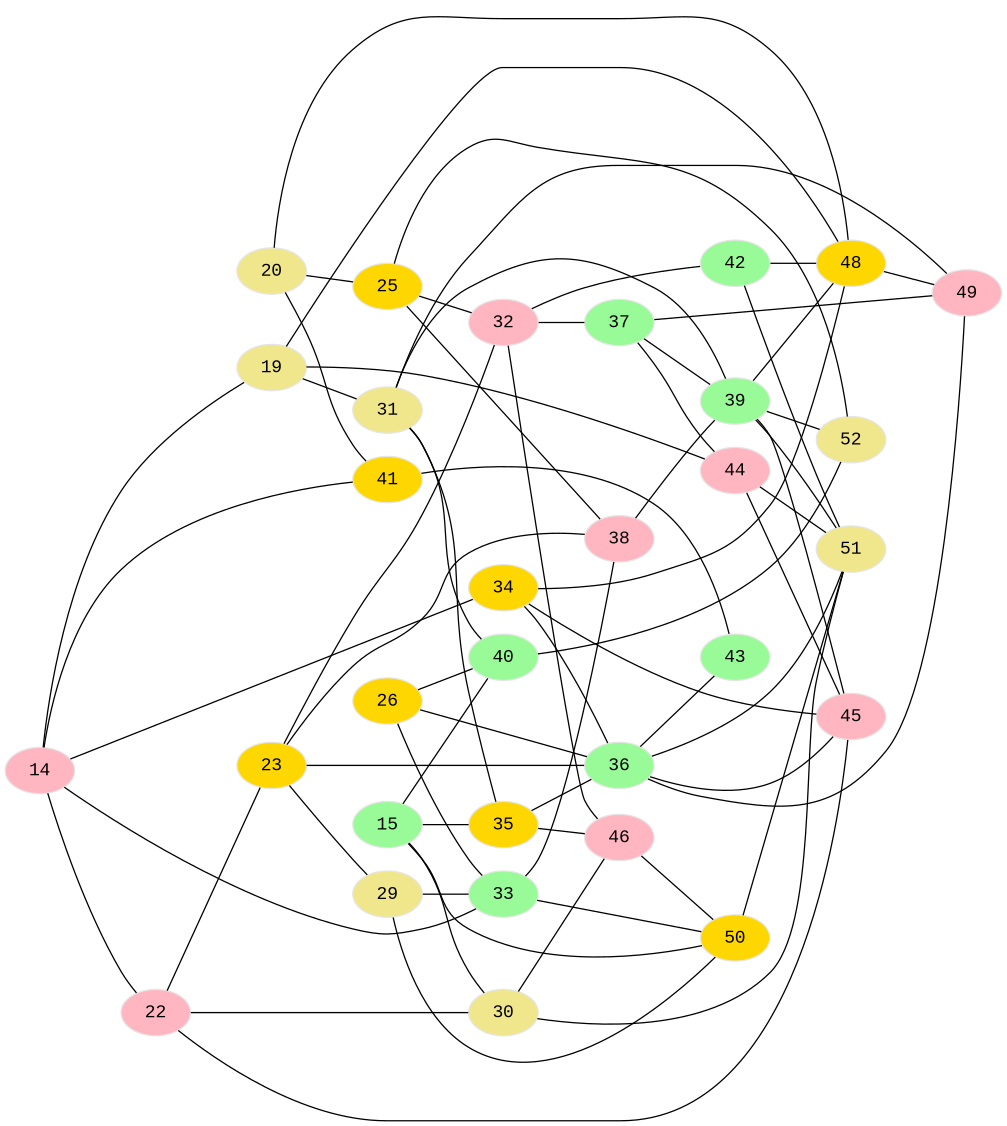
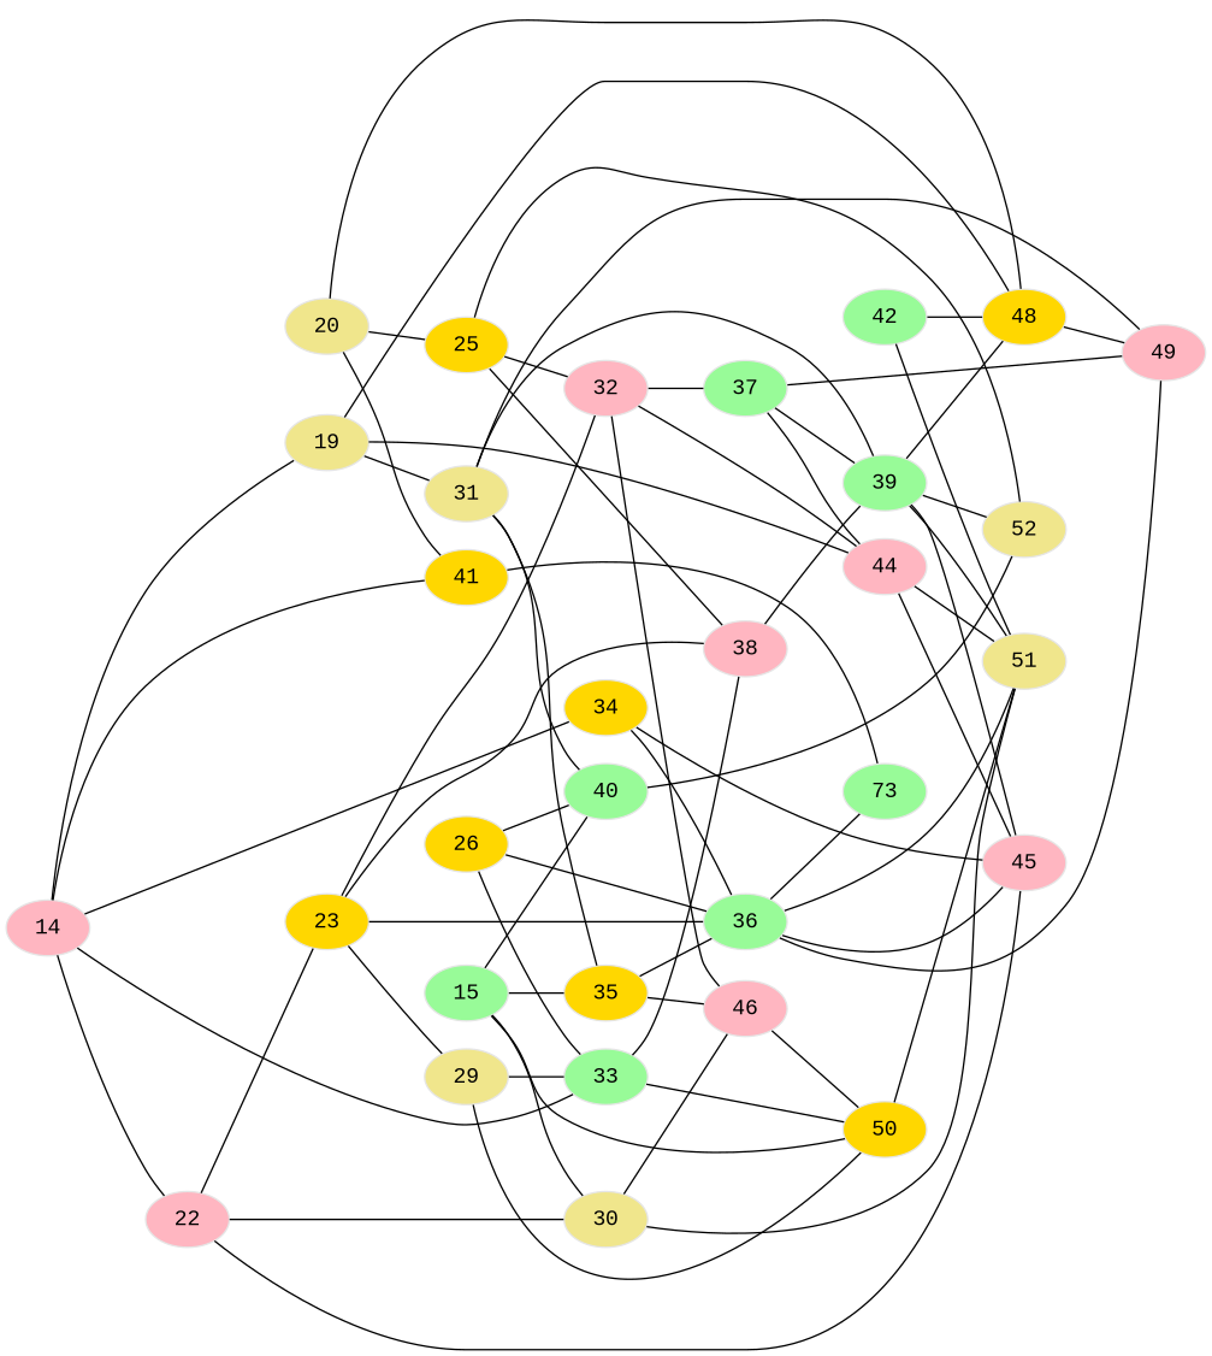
  graph {
    fontname="Liberation Mono"
    rankdir=LR
    node [color=gray90 fillcolor=lightpink fontname="Liberation Mono" style=filled]
    edge [fontname="Liberation Mono"]
    14 [super="+4"]
    19 [fillcolor=khaki]
    22
    33 [fillcolor=palegreen super="+1"]
    34 [fillcolor=gold]
    41 [fillcolor=gold]
    31 [fillcolor=khaki super="+6"]
    44
    48 [fillcolor=gold super="+18+47"]
    30 [fillcolor=khaki super="+28"]
    23 [fillcolor=gold super="+11"]
    45
    50 [fillcolor=gold super="+3"]
    38
    36 [fillcolor=palegreen super="+2+13+27"]
-   43 [fillcolor=palegreen]
+   43 [fillcolor=palegreen label=73]
    46 [super="+16"]
    51 [fillcolor=khaki super="+17"]
    15 [fillcolor=palegreen]
    35 [fillcolor=gold]
    40 [fillcolor=palegreen super="+9"]
    52 [fillcolor=khaki]
    39 [fillcolor=palegreen super="+24"]
    49 [super="+21"]
    20 [fillcolor=khaki]
    25 [fillcolor=gold]
    32 [super="+12"]
    29 [fillcolor=khaki]
    37 [fillcolor=palegreen]
    42 [fillcolor=palegreen]
    26 [fillcolor=gold]
    14 -- 19
    14 -- 22
    14 -- 33 [weight=2]
    14 -- 34
    14 -- 41
    19 -- 31
    19 -- 44
    19 -- 48
    22 -- 30
    22 -- 23
    22 -- 45
    33 -- 50
    33 -- 38
-   34 -- 48
    34 -- 45
    34 -- 36
    41 -- 43
    31 -- 35
    31 -- 40
    31 -- 39
    31 -- 49 [weight=2]
    44 -- 45
    44 -- 51
    48 -- 49
    30 -- 46 [weight=2]
    30 -- 51 [weight=2]
    23 -- 38
    23 -- 36 [weight=2]
    23 -- 32
    23 -- 29
    50 -- 51
    38 -- 39
    36 -- 45
    36 -- 43 [weight=3]
    36 -- 51
    36 -- 49 [weight=2]
    46 -- 50
    15 -- 30
    15 -- 50
    15 -- 35
    15 -- 40
    35 -- 36
    35 -- 46
    40 -- 52 [weight=2]
    39 -- 48 [weight=2]
    39 -- 45
    39 -- 51 [weight=2]
    39 -- 52
    20 -- 41
    20 -- 48 [weight=2]
    20 -- 25
    25 -- 38
    25 -- 52
    25 -- 32
    32 -- 46 [weight=2]
    32 -- 37
-   32 -- 42
+   32 -- 44
    29 -- 33
    29 -- 50 [weight=2]
    37 -- 44
    37 -- 39
    37 -- 49
    42 -- 48
    42 -- 51
    26 -- 33
    26 -- 36
    26 -- 40 [weight=2]
  }
